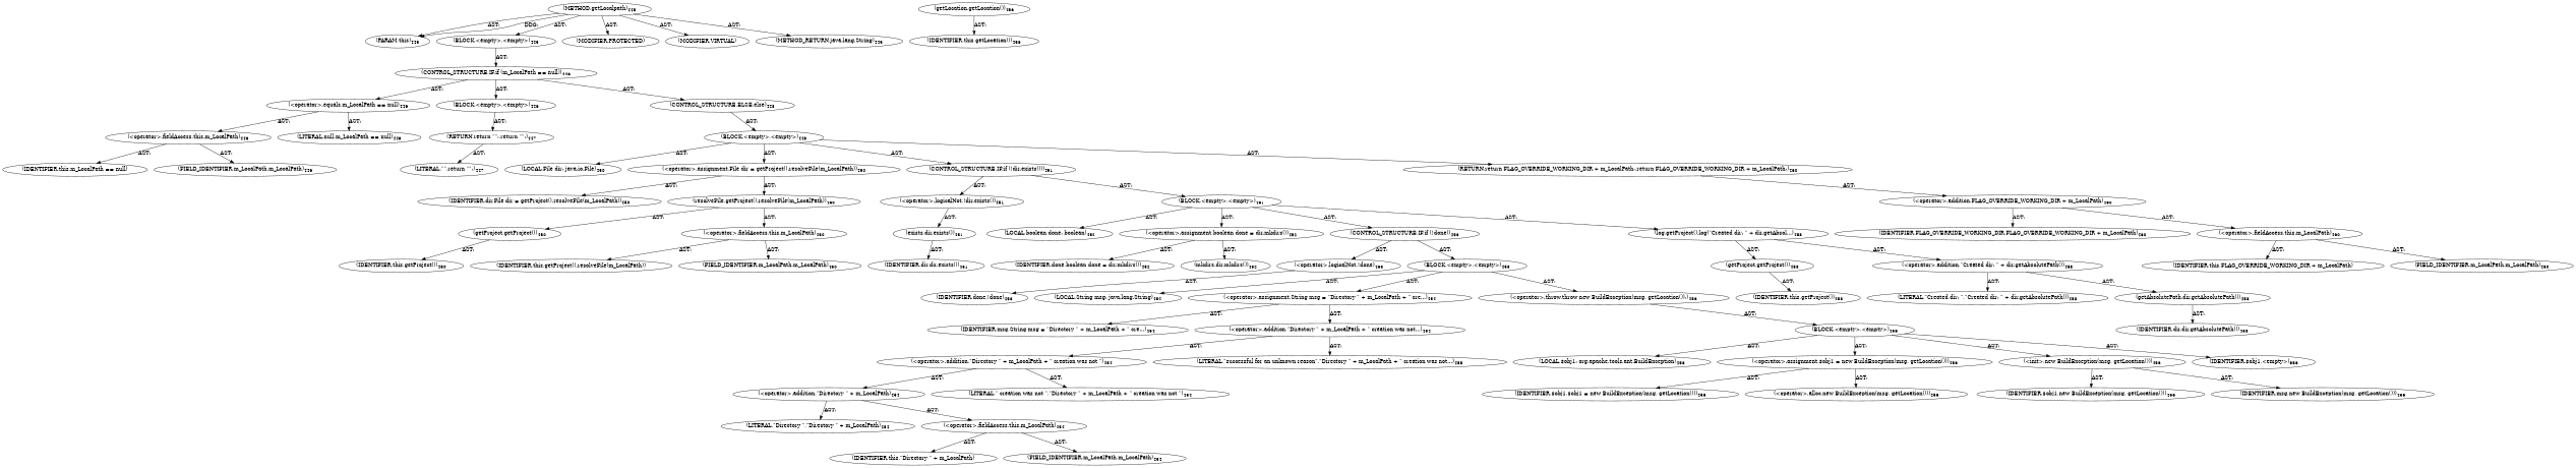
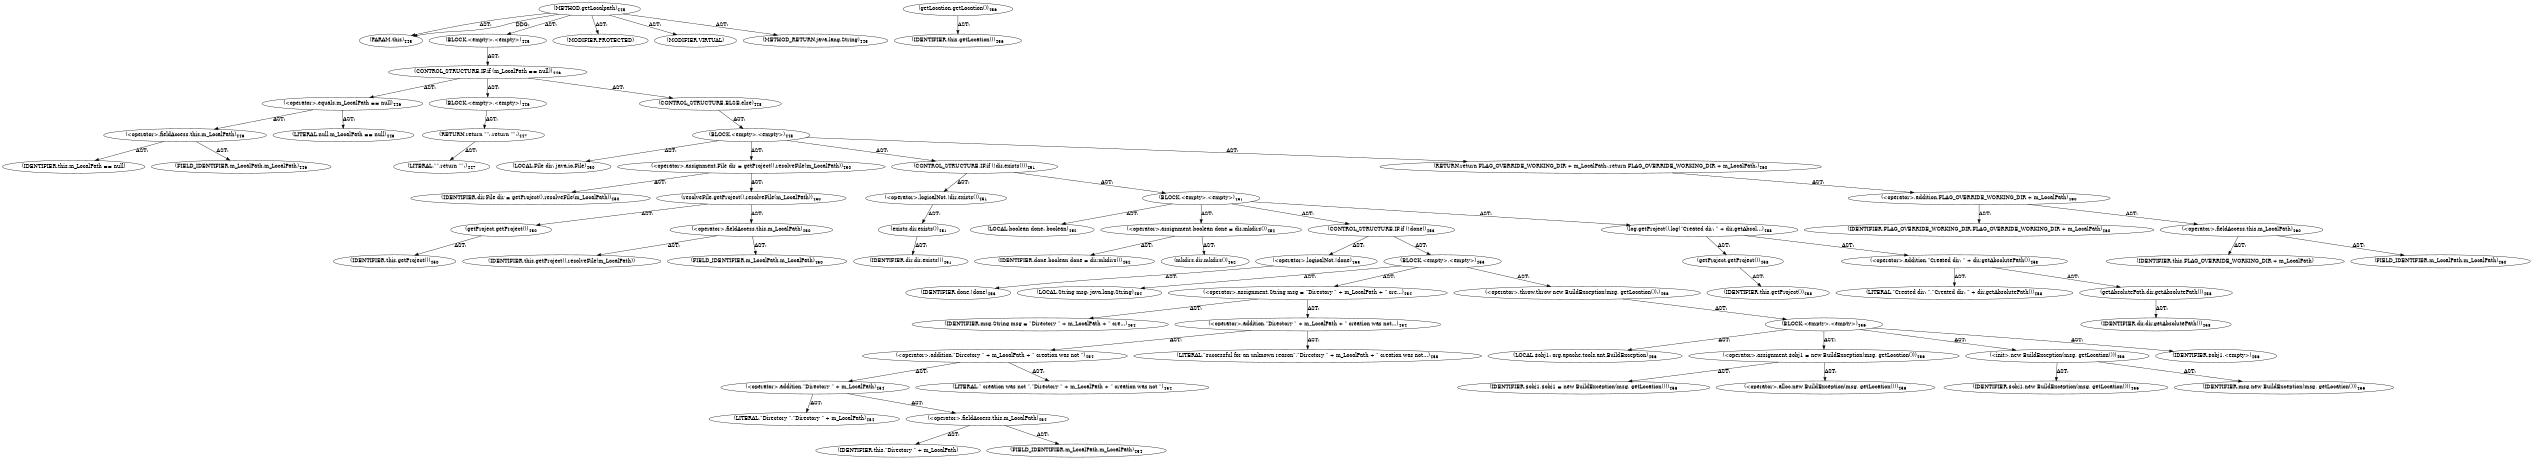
  digraph {
    n1 [label=<(METHOD,getLocalpath)<SUB>445</SUB>>]
    n2 [label=<(PARAM,this)<SUB>445</SUB>>]
    n3 [label=<(BLOCK,&lt;empty&gt;,&lt;empty&gt;)<SUB>445</SUB>>]
    n4 [label=<(MODIFIER,PROTECTED)>]
    n5 [label=<(MODIFIER,VIRTUAL)>]
    n6 [label=<(METHOD_RETURN,java.lang.String)<SUB>445</SUB>>]
    n7 [label=<(CONTROL_STRUCTURE,IF,if (m_LocalPath == null))<SUB>446</SUB>>]
    n8 [label=<(&lt;operator&gt;.equals,m_LocalPath == null)<SUB>446</SUB>>]
    n9 [label=<(BLOCK,&lt;empty&gt;,&lt;empty&gt;)<SUB>446</SUB>>]
    n10 [label=<(CONTROL_STRUCTURE,ELSE,else)<SUB>448</SUB>>]
    n11 [label=<(&lt;operator&gt;.fieldAccess,this.m_LocalPath)<SUB>446</SUB>>]
    n12 [label=<(LITERAL,null,m_LocalPath == null)<SUB>446</SUB>>]
    n13 [label=<(RETURN,return &quot;&quot;;,return &quot;&quot;;)<SUB>447</SUB>>]
    n14 [label=<(BLOCK,&lt;empty&gt;,&lt;empty&gt;)<SUB>448</SUB>>]
    n15 [label=<(IDENTIFIER,this,m_LocalPath == null)>]
    n16 [label=<(FIELD_IDENTIFIER,m_LocalPath,m_LocalPath)<SUB>446</SUB>>]
    n17 [label=<(LITERAL,&quot;&quot;,return &quot;&quot;;)<SUB>447</SUB>>]
    n18 [label=<(LOCAL,File dir: java.io.File)<SUB>450</SUB>>]
    n19 [label=<(&lt;operator&gt;.assignment,File dir = getProject().resolveFile(m_LocalPath))<SUB>450</SUB>>]
    n20 [label=<(CONTROL_STRUCTURE,IF,if (!dir.exists()))<SUB>451</SUB>>]
    n21 [label=<(RETURN,return FLAG_OVERRIDE_WORKING_DIR + m_LocalPath;,return FLAG_OVERRIDE_WORKING_DIR + m_LocalPath;)<SUB>460</SUB>>]
    n22 [label=<(IDENTIFIER,dir,File dir = getProject().resolveFile(m_LocalPath))<SUB>450</SUB>>]
    n23 [label=<(resolveFile,getProject().resolveFile(m_LocalPath))<SUB>450</SUB>>]
    n24 [label=<(&lt;operator&gt;.logicalNot,!dir.exists())<SUB>451</SUB>>]
    n25 [label=<(BLOCK,&lt;empty&gt;,&lt;empty&gt;)<SUB>451</SUB>>]
    n26 [label=<(&lt;operator&gt;.addition,FLAG_OVERRIDE_WORKING_DIR + m_LocalPath)<SUB>460</SUB>>]
    n27 [label=<(getProject,getProject())<SUB>450</SUB>>]
    n28 [label=<(&lt;operator&gt;.fieldAccess,this.m_LocalPath)<SUB>450</SUB>>]
    n29 [label=<(IDENTIFIER,this,getProject())<SUB>450</SUB>>]
    n30 [label=<(IDENTIFIER,this,getProject().resolveFile(m_LocalPath))>]
    n31 [label=<(FIELD_IDENTIFIER,m_LocalPath,m_LocalPath)<SUB>450</SUB>>]
    n32 [label=<(exists,dir.exists())<SUB>451</SUB>>]
    n33 [label=<(LOCAL,boolean done: boolean)<SUB>452</SUB>>]
    n34 [label=<(&lt;operator&gt;.assignment,boolean done = dir.mkdirs())<SUB>452</SUB>>]
    n35 [label=<(CONTROL_STRUCTURE,IF,if (!done))<SUB>453</SUB>>]
    n36 [label=<(log,getProject().log(&quot;Created dir: &quot; + dir.getAbsol...)<SUB>458</SUB>>]
    n37 [label=<(IDENTIFIER,dir,dir.exists())<SUB>451</SUB>>]
    n38 [label=<(IDENTIFIER,done,boolean done = dir.mkdirs())<SUB>452</SUB>>]
    n39 [label=<(mkdirs,dir.mkdirs())<SUB>452</SUB>>]
    n40 [label=<(&lt;operator&gt;.logicalNot,!done)<SUB>453</SUB>>]
    n41 [label=<(BLOCK,&lt;empty&gt;,&lt;empty&gt;)<SUB>453</SUB>>]
    n42 [label=<(getProject,getProject())<SUB>458</SUB>>]
    n43 [label=<(&lt;operator&gt;.addition,&quot;Created dir: &quot; + dir.getAbsolutePath())<SUB>458</SUB>>]
    n44 [label=<(IDENTIFIER,done,!done)<SUB>453</SUB>>]
    n45 [label=<(LOCAL,String msg: java.lang.String)<SUB>454</SUB>>]
    n46 [label=<(&lt;operator&gt;.assignment,String msg = &quot;Directory &quot; + m_LocalPath + &quot; cre...)<SUB>454</SUB>>]
    n47 [label=<(&lt;operator&gt;.throw,throw new BuildException(msg, getLocation());)<SUB>456</SUB>>]
    n48 [label=<(IDENTIFIER,msg,String msg = &quot;Directory &quot; + m_LocalPath + &quot; cre...)<SUB>454</SUB>>]
    n49 [label=<(&lt;operator&gt;.addition,&quot;Directory &quot; + m_LocalPath + &quot; creation was not...)<SUB>454</SUB>>]
    n50 [label=<(BLOCK,&lt;empty&gt;,&lt;empty&gt;)<SUB>456</SUB>>]
    n51 [label=<(&lt;operator&gt;.addition,&quot;Directory &quot; + m_LocalPath + &quot; creation was not &quot;)<SUB>454</SUB>>]
    n52 [label=<(LITERAL,&quot;successful for an unknown reason&quot;,&quot;Directory &quot; + m_LocalPath + &quot; creation was not...)<SUB>455</SUB>>]
    n53 [label=<(&lt;operator&gt;.addition,&quot;Directory &quot; + m_LocalPath)<SUB>454</SUB>>]
    n54 [label=<(LITERAL,&quot; creation was not &quot;,&quot;Directory &quot; + m_LocalPath + &quot; creation was not &quot;)<SUB>454</SUB>>]
    n55 [label=<(LITERAL,&quot;Directory &quot;,&quot;Directory &quot; + m_LocalPath)<SUB>454</SUB>>]
    n56 [label=<(&lt;operator&gt;.fieldAccess,this.m_LocalPath)<SUB>454</SUB>>]
    n57 [label=<(IDENTIFIER,this,&quot;Directory &quot; + m_LocalPath)>]
    n58 [label=<(FIELD_IDENTIFIER,m_LocalPath,m_LocalPath)<SUB>454</SUB>>]
    n59 [label=<(LOCAL,$obj1: org.apache.tools.ant.BuildException)<SUB>456</SUB>>]
    n60 [label=<(&lt;operator&gt;.assignment,$obj1 = new BuildException(msg, getLocation()))<SUB>456</SUB>>]
    n61 [label=<(&lt;init&gt;,new BuildException(msg, getLocation()))<SUB>456</SUB>>]
-   n62 [label=<(IDENTIFIER,$obj1,&lt;empty&gt;)<SUB>956</SUB>>]
+   n62 [label=<(IDENTIFIER,$obj1,&lt;empty&gt;)<SUB>456</SUB>>]
    n63 [label=<(IDENTIFIER,$obj1,$obj1 = new BuildException(msg, getLocation()))<SUB>456</SUB>>]
    n64 [label=<(&lt;operator&gt;.alloc,new BuildException(msg, getLocation()))<SUB>456</SUB>>]
    n65 [label=<(IDENTIFIER,$obj1,new BuildException(msg, getLocation()))<SUB>456</SUB>>]
    n66 [label=<(IDENTIFIER,msg,new BuildException(msg, getLocation()))<SUB>456</SUB>>]
    n67 [label=<(getLocation,getLocation())<SUB>456</SUB>>]
    n68 [label=<(IDENTIFIER,this,getLocation())<SUB>456</SUB>>]
    n69 [label=<(IDENTIFIER,this,getProject())<SUB>458</SUB>>]
    n70 [label=<(LITERAL,&quot;Created dir: &quot;,&quot;Created dir: &quot; + dir.getAbsolutePath())<SUB>458</SUB>>]
    n71 [label=<(getAbsolutePath,dir.getAbsolutePath())<SUB>458</SUB>>]
    n72 [label=<(IDENTIFIER,dir,dir.getAbsolutePath())<SUB>458</SUB>>]
    n73 [label=<(IDENTIFIER,FLAG_OVERRIDE_WORKING_DIR,FLAG_OVERRIDE_WORKING_DIR + m_LocalPath)<SUB>460</SUB>>]
    n74 [label=<(&lt;operator&gt;.fieldAccess,this.m_LocalPath)<SUB>460</SUB>>]
    n75 [label=<(IDENTIFIER,this,FLAG_OVERRIDE_WORKING_DIR + m_LocalPath)>]
    n76 [label=<(FIELD_IDENTIFIER,m_LocalPath,m_LocalPath)<SUB>460</SUB>>]
    n1 -> n2 [label="AST: "]
    n1 -> n2 [label="DDG: "]
    n1 -> n3 [label="AST: "]
    n1 -> n4 [label="AST: "]
    n1 -> n5 [label="AST: "]
    n1 -> n6 [label="AST: "]
    n3 -> n7 [label="AST: "]
    n7 -> n8 [label="AST: "]
    n7 -> n9 [label="AST: "]
    n7 -> n10 [label="AST: "]
    n8 -> n11 [label="AST: "]
    n8 -> n12 [label="AST: "]
    n9 -> n13 [label="AST: "]
    n10 -> n14 [label="AST: "]
    n11 -> n15 [label="AST: "]
    n11 -> n16 [label="AST: "]
    n13 -> n17 [label="AST: "]
    n14 -> n18 [label="AST: "]
    n14 -> n19 [label="AST: "]
    n14 -> n20 [label="AST: "]
    n14 -> n21 [label="AST: "]
    n19 -> n22 [label="AST: "]
    n19 -> n23 [label="AST: "]
    n20 -> n24 [label="AST: "]
    n20 -> n25 [label="AST: "]
    n21 -> n26 [label="AST: "]
    n23 -> n27 [label="AST: "]
    n23 -> n28 [label="AST: "]
    n24 -> n32 [label="AST: "]
    n25 -> n33 [label="AST: "]
    n25 -> n34 [label="AST: "]
    n25 -> n35 [label="AST: "]
    n25 -> n36 [label="AST: "]
    n26 -> n73 [label="AST: "]
    n26 -> n74 [label="AST: "]
    n27 -> n29 [label="AST: "]
    n28 -> n30 [label="AST: "]
    n28 -> n31 [label="AST: "]
    n32 -> n37 [label="AST: "]
    n34 -> n38 [label="AST: "]
    n34 -> n39 [label="AST: "]
    n35 -> n40 [label="AST: "]
    n35 -> n41 [label="AST: "]
    n36 -> n42 [label="AST: "]
    n36 -> n43 [label="AST: "]
    n40 -> n44 [label="AST: "]
    n41 -> n45 [label="AST: "]
    n41 -> n46 [label="AST: "]
    n41 -> n47 [label="AST: "]
    n42 -> n69 [label="AST: "]
    n43 -> n70 [label="AST: "]
    n43 -> n71 [label="AST: "]
    n46 -> n48 [label="AST: "]
    n46 -> n49 [label="AST: "]
    n47 -> n50 [label="AST: "]
    n49 -> n51 [label="AST: "]
    n49 -> n52 [label="AST: "]
    n50 -> n59 [label="AST: "]
    n50 -> n60 [label="AST: "]
    n50 -> n61 [label="AST: "]
    n50 -> n62 [label="AST: "]
    n51 -> n53 [label="AST: "]
    n51 -> n54 [label="AST: "]
    n53 -> n55 [label="AST: "]
    n53 -> n56 [label="AST: "]
    n56 -> n57 [label="AST: "]
    n56 -> n58 [label="AST: "]
    n60 -> n63 [label="AST: "]
    n60 -> n64 [label="AST: "]
    n61 -> n65 [label="AST: "]
    n61 -> n66 [label="AST: "]
    n67 -> n68 [label="AST: "]
    n71 -> n72 [label="AST: "]
    n74 -> n75 [label="AST: "]
    n74 -> n76 [label="AST: "]
  }
